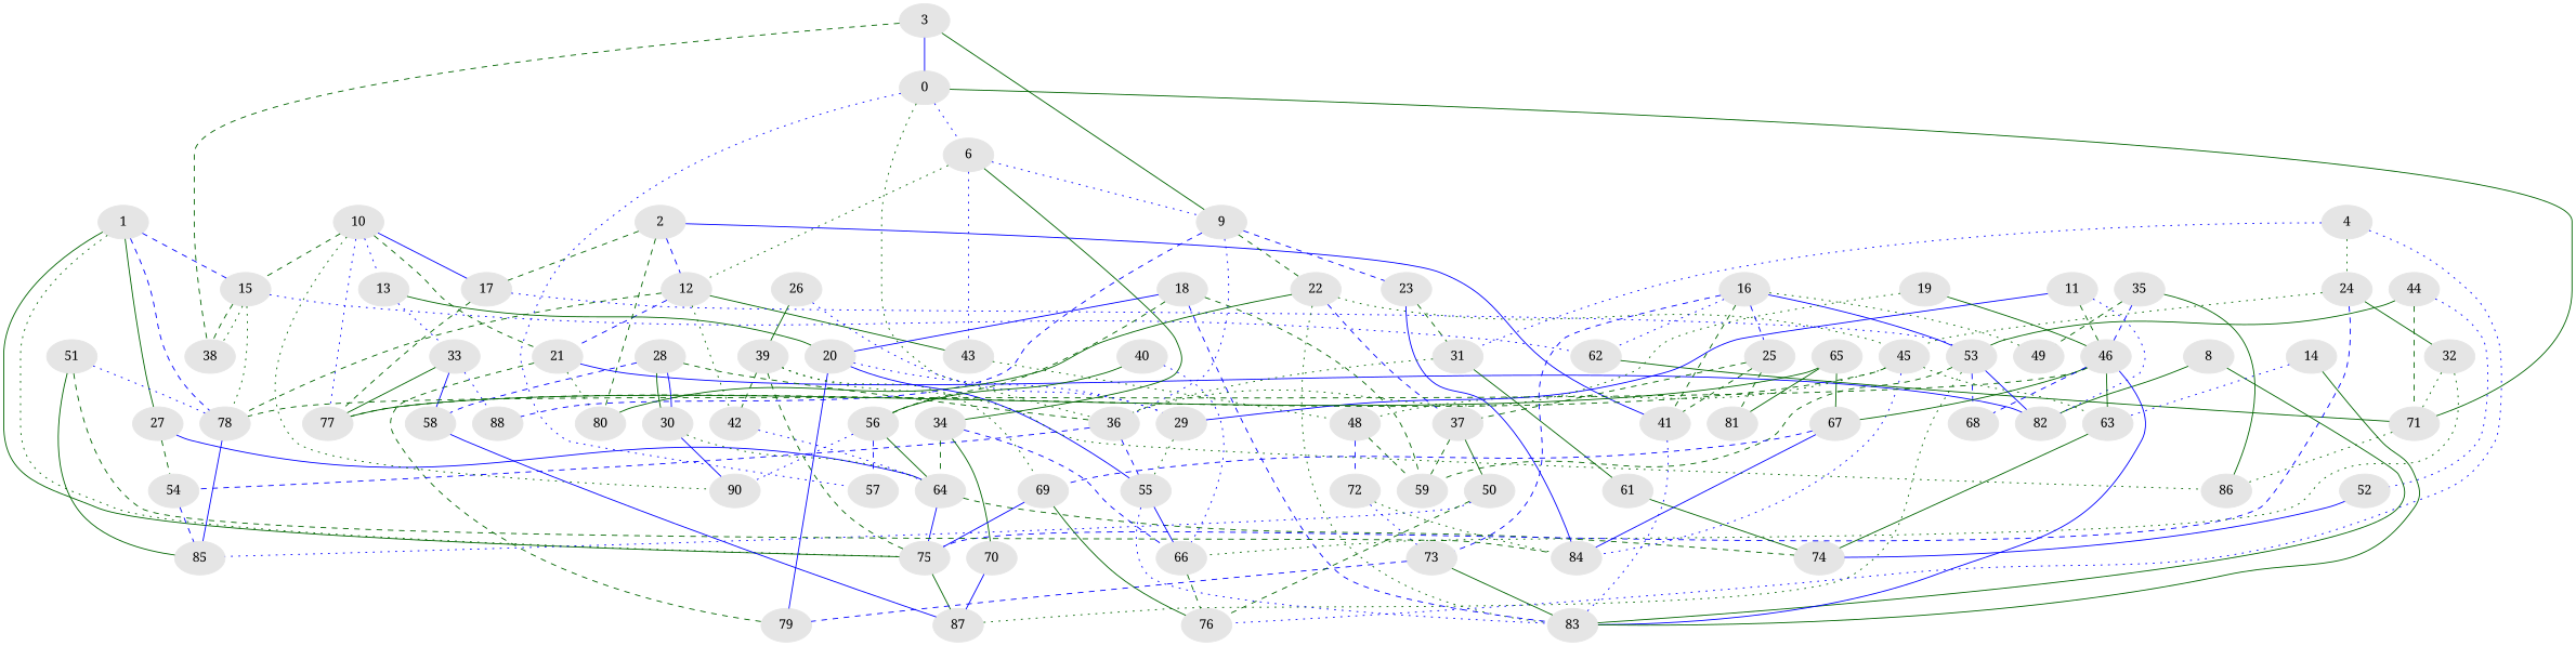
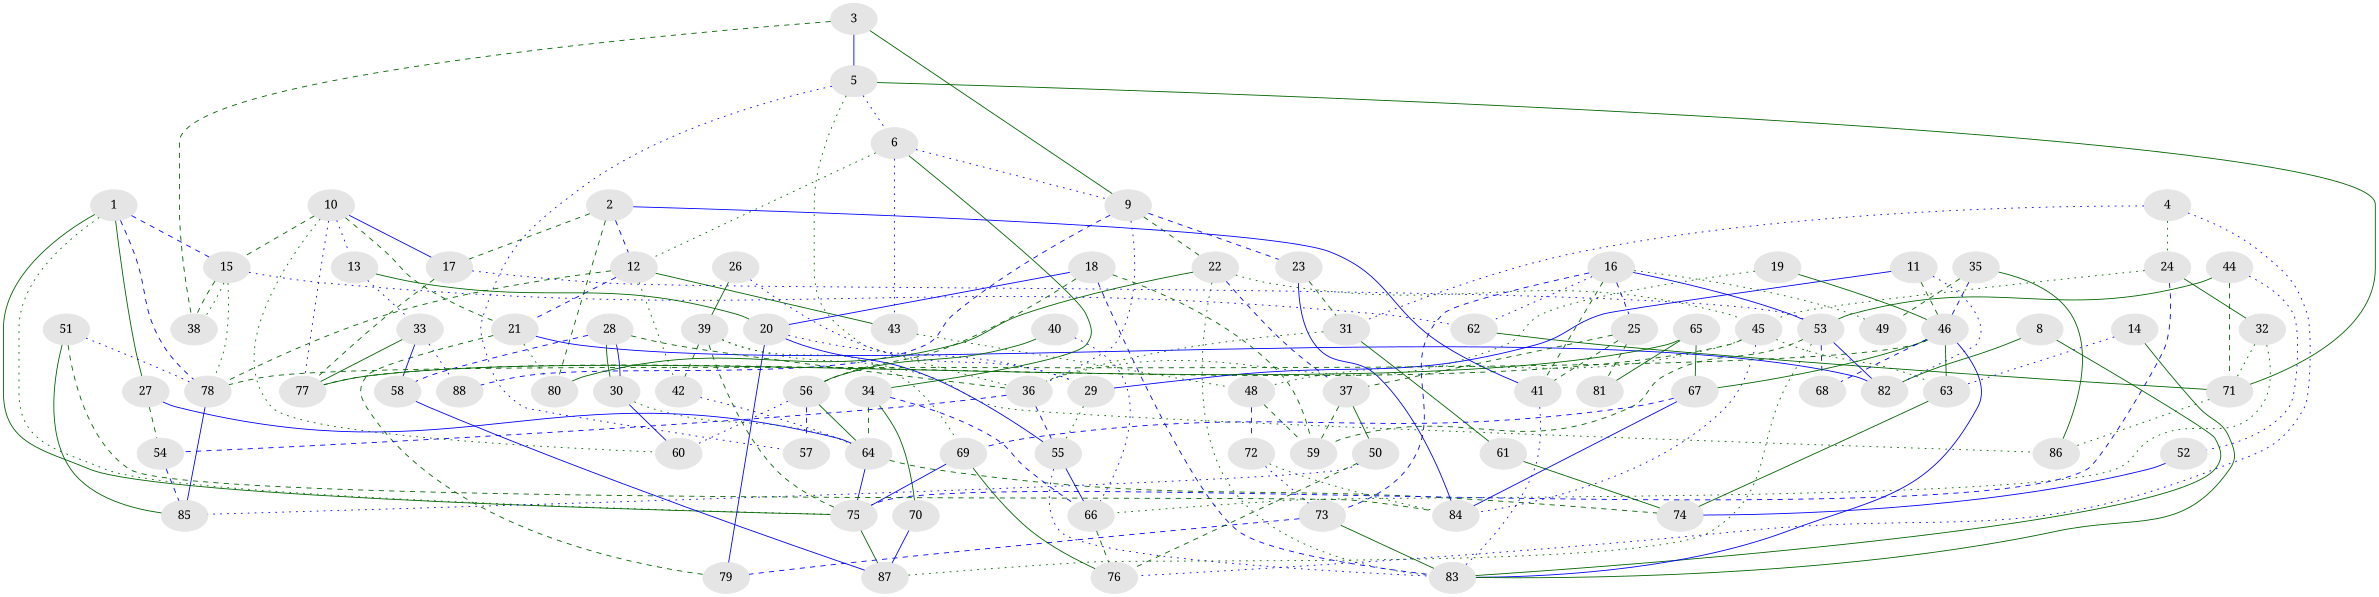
  graph {
    fontname="Noto Serif"
    node [color=gray90 fontname="Noto Serif" style=filled]
    edge [color=darkgreen fontname="Noto Serif" style=solid]
    1
    15
    27
    75
    78
    38
    62
    64
    54
    87
    85
    2
    12
    17
    41
    80
    43
    42
    21
    77
    53
    83
    3
-   5 [label=0]
+   5
    9
    6
    36
    57
    71
    22
    23
    88
    4
    24
    31
    76
    45
    32
    61
    34
    55
    86
    66
    70
    48
    44
    52
    74
    8
    82
    37
    84
    10
    13
-   60 [label=90]
+   60
    20
    33
    79
    11
    29
    46
    63
    67
    68
    58
    14
    16
    25
    49
    73
    81
    59
    18
    56
    19
    50
    26
    39
    69
    28
    30
    35
    40
    72
    51
    65
    1 -- 15 [color=blue style=dashed]
    1 -- 27
    1 -- 75
    1 -- 75 [style=dotted]
    1 -- 78 [color=blue style=dashed]
    15 -- 78 [style=dotted]
    15 -- 38 [style=dashed]
    15 -- 38 [style=dotted]
    15 -- 62 [color=blue style=dotted]
    27 -- 64 [color=blue]
    27 -- 54 [style=dashed]
    75 -- 87
    78 -- 85 [color=blue]
    62 -- 71
    64 -- 75 [color=blue]
    64 -- 74 [style=dashed]
    54 -- 85 [color=blue style=dashed]
    2 -- 12 [color=blue style=dashed]
    2 -- 17 [style=dashed]
    2 -- 41 [color=blue]
    2 -- 80 [style=dashed]
    12 -- 78 [style=dashed]
    12 -- 43
    12 -- 42 [style=dotted]
    12 -- 21 [color=blue style=dashed]
    17 -- 77 [style=dashed]
    17 -- 53 [color=blue style=dotted]
    41 -- 83 [color=blue style=dotted]
    43 -- 48 [style=dotted]
    42 -- 64 [color=blue style=dotted]
    21 -- 80 [style=dotted]
    21 -- 82 [color=blue]
    21 -- 79 [style=dashed]
    53 -- 87 [style=dotted]
    53 -- 82 [color=blue]
    53 -- 68 [color=blue style=dashed]
    53 -- 59 [style=dashed]
    3 -- 38 [style=dashed]
    3 -- 5 [color=blue]
    3 -- 9
    5 -- 6 [color=blue style=dotted]
    5 -- 36 [style=dotted]
    5 -- 57 [color=blue style=dotted]
    5 -- 71
    9 -- 36 [color=blue style=dotted]
    9 -- 22 [style=dashed]
    9 -- 23 [color=blue style=dashed]
    9 -- 88 [color=blue style=dashed]
    6 -- 12 [style=dotted]
    6 -- 43 [color=blue style=dotted]
    6 -- 9 [color=blue style=dotted]
    6 -- 34
    36 -- 54 [color=blue style=dashed]
    36 -- 55 [color=blue style=dashed]
    71 -- 86 [style=dotted]
    22 -- 80
    22 -- 83 [style=dotted]
    22 -- 45 [style=dotted]
    22 -- 37 [color=blue style=dashed]
    23 -- 31 [style=dashed]
    23 -- 84 [color=blue]
    4 -- 24 [style=dotted]
    4 -- 31 [color=blue style=dotted]
    4 -- 76 [color=blue style=dotted]
    24 -- 75 [color=blue style=dashed]
    24 -- 45 [style=dotted]
    24 -- 32
    31 -- 36 [style=dotted]
    31 -- 61
    45 -- 77 [style=dashed]
    45 -- 48 [style=dotted]
    45 -- 84 [color=blue style=dotted]
    45 -- 63 [style=dotted]
    32 -- 71 [style=dotted]
    32 -- 66 [style=dotted]
    61 -- 74
    34 -- 64 [style=dashed]
    34 -- 66 [color=blue style=dashed]
    34 -- 70
    55 -- 83 [color=blue style=dotted]
    55 -- 66 [color=blue]
    66 -- 76 [style=dashed]
    70 -- 87 [color=blue]
    48 -- 59 [style=dashed]
    48 -- 72 [color=blue style=dashed]
    44 -- 53
    44 -- 71 [style=dashed]
    44 -- 52 [color=blue style=dotted]
    52 -- 74 [color=blue]
    8 -- 83
    8 -- 82
    37 -- 59 [style=dashed]
    37 -- 50
    10 -- 15 [style=dashed]
    10 -- 17 [color=blue]
    10 -- 21 [style=dashed]
    10 -- 77 [color=blue style=dotted]
    10 -- 13 [color=blue style=dotted]
    10 -- 60 [style=dotted]
    13 -- 20
    13 -- 33 [color=blue style=dotted]
    20 -- 55 [color=blue]
    20 -- 79 [color=blue]
    20 -- 29 [color=blue style=dotted]
    33 -- 77
    33 -- 88 [color=blue style=dotted]
    33 -- 58 [color=blue]
    11 -- 82 [color=blue style=dotted]
    11 -- 29 [color=blue]
    11 -- 46 [style=dashed]
    29 -- 55 [style=dotted]
    46 -- 78 [style=dashed]
    46 -- 83 [color=blue]
    46 -- 63
    46 -- 67
    46 -- 68 [color=blue style=dashed]
    63 -- 74
    67 -- 84 [color=blue]
    67 -- 69 [color=blue style=dashed]
    58 -- 87 [color=blue]
    14 -- 83
    14 -- 63 [color=blue style=dotted]
    16 -- 62 [color=blue style=dotted]
    16 -- 41 [style=dashed]
    16 -- 53 [color=blue]
    16 -- 25 [color=blue style=dashed]
    16 -- 49 [style=dotted]
    16 -- 73 [color=blue style=dashed]
    25 -- 41 [style=dashed]
    25 -- 37 [style=dashed]
    25 -- 81 [style=dashed]
    73 -- 83
    73 -- 79 [color=blue style=dashed]
    18 -- 83 [color=blue style=dashed]
    18 -- 20 [color=blue]
    18 -- 59 [style=dashed]
    18 -- 56 [style=dashed]
    56 -- 64
    56 -- 57 [color=blue style=dashed]
    56 -- 60 [color=blue style=dotted]
    19 -- 36 [style=dotted]
    19 -- 46
    50 -- 85 [color=blue style=dotted]
    50 -- 76 [style=dashed]
    26 -- 29 [color=blue style=dotted]
    26 -- 39
    39 -- 75 [style=dashed]
    39 -- 42 [style=dashed]
    39 -- 86 [style=dotted]
    39 -- 69 [style=dotted]
    69 -- 75 [color=blue]
    69 -- 76
    28 -- 36 [style=dashed]
    28 -- 58 [color=blue style=dashed]
    28 -- 30
    28 -- 30 [color=blue]
    30 -- 64 [style=dotted]
    30 -- 60 [color=blue]
    35 -- 86
    35 -- 46 [color=blue style=dashed]
    35 -- 49 [style=dashed]
    40 -- 66 [color=blue style=dotted]
    40 -- 56
    72 -- 84 [style=dotted]
    72 -- 73 [color=blue style=dotted]
    51 -- 78 [color=blue style=dotted]
    51 -- 85
    51 -- 84 [style=dashed]
    65 -- 77
    65 -- 67
    65 -- 81
  }
